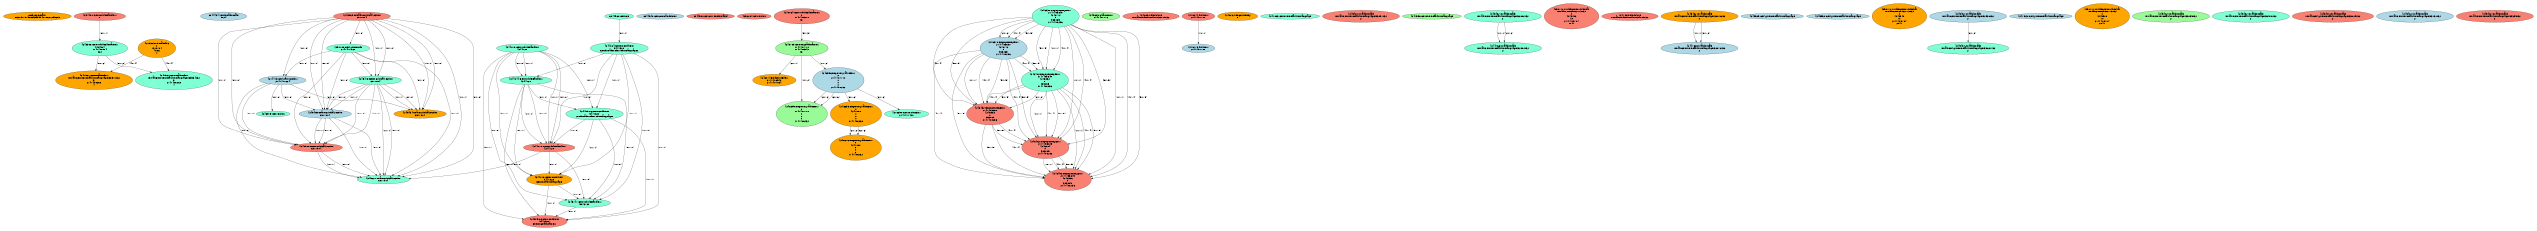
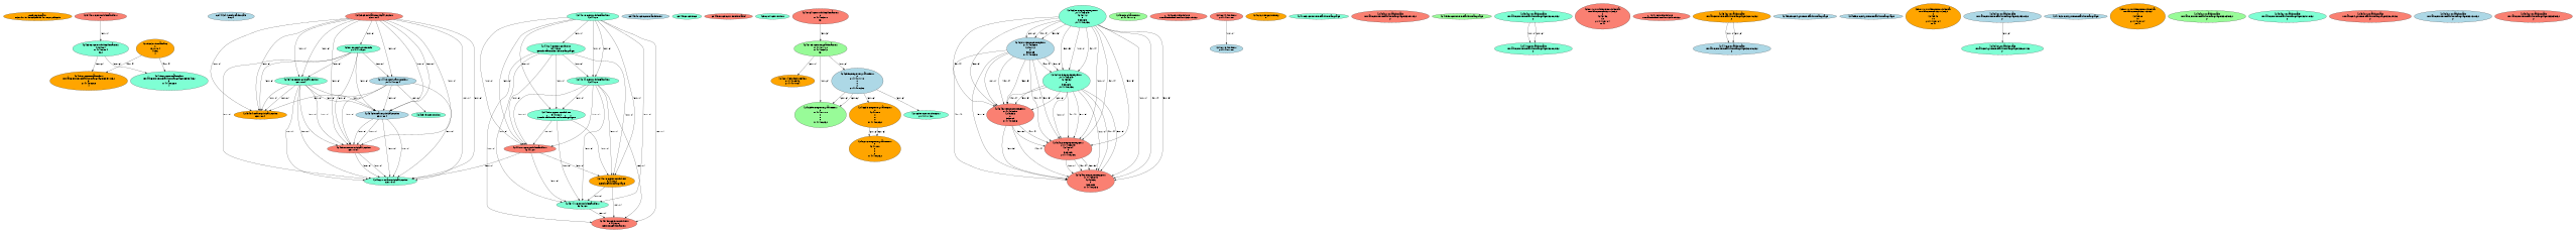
  digraph {
    node [fillcolor=aquamarine style=filled]
    n1 [fillcolor=orange label="6850628.main\n0037d1157a0e3b3a9a548706072d5c09"]
    n2 [fillcolor=salmon label="4254480.GetModuleHandleW\n0"]
    n3 [label="4243306.GetModuleFileNameW\n4194304\n2147408904\n522"]
    n4 [fillcolor=orange label="4247567.GetLocaleInfoW\nretval_GetUserDefaultUILanguage_33970_32\n3\n2147408268\n4"]
    n5 [label="4247567.GetLocaleInfoW\nretval_GetUserDefaultUILanguage_33934_32\n3\n2147408268\n4"]
    n6 [fillcolor=lightblue label="6844434.SetThreadLocale\n5024"]
    n7 [fillcolor=salmon label="4243965.InitializeCriticalSection\n6917004"]
    n8 [label="4250188.GetSystemInfo\n2147417660"]
    n9 [fillcolor=lightblue label="4214413.GetStartupInfoW\n2147417624"]
    n10 [label="4245418.EnterCriticalSection\n6917004"]
    n11 [fillcolor=lightblue label="4245469.LeaveCriticalSection\n6917004"]
    n12 [fillcolor=salmon label="4245580.EnterCriticalSection\n6917004"]
    n13 [label="4245621.LeaveCriticalSection\n6917004"]
    n14 [fillcolor=orange label="4245454.LeaveCriticalSection\n6917004"]
    n15 [label="4243979.GetVersion\n"]
    n16 [label="4244018.GetModuleHandleW\n4244120"]
    n17 [label="4244024.GetProcAddress\n9441320\nGetThreadPreferredUILanguages"]
    n18 [label="4244044.GetModuleHandleW\n4244120"]
    n19 [label="4244050.GetProcAddress\n9441320\nSetThreadPreferredUILanguages"]
    n20 [fillcolor=salmon label="4244070.GetModuleHandleW\n4244120"]
    n21 [fillcolor=orange label="4244076.GetProcAddress\n9441320\nGetThreadUILanguage"]
    n22 [label="4245741.GetModuleHandleW\n5246160"]
    n23 [fillcolor=salmon label="4245758.GetProcAddress\n9441320\nGetLongPathNameW"]
    n24 [fillcolor=lightblue label="6844540.GetCommandLineW\n"]
    n25 [label="6844560.GetACP\n"]
    n26 [fillcolor=salmon label="6844580.GetCurrentThreadId\n"]
-   n27 [fillcolor=salmon label="4250204.GetVersion\n"]
+   n27 [label="4250204.GetVersion\n"]
    n28 [label="4276690.GetVersionExW\n2147417420"]
    n29 [fillcolor=salmon label="4248064.GetModuleFileNameW\n0\n2147408370\n261"]
    n30 [fillcolor=palegreen label="4245785.GetLongPathNameW\n2147407710\n2147406542\n261"]
    n31 [fillcolor=orange label="4246014.FindFirstFileW\n2147406542\n2147407064"]
    n32 [fillcolor=lightblue label="4246556.RegQueryValueExW\n0\n2147407710\n0\n0\n0\n2147408232"]
    n33 [fillcolor=palegreen label="4246599.RegQueryValueExW\n0\n2147407710\n0\n0\n0\n2147408232"]
    n34 [fillcolor=orange label="4215383.VirtualAlloc\n0\n1310704\n4096\n4"]
    n35 [label="4246338.RegOpenKeyExW\n2147483649\n4246772\n0\n983065\n2147408236"]
    n36 [fillcolor=lightblue label="4246372.RegOpenKeyExW\n2147483650\n4246772\n0\n983065\n2147408236"]
    n37 [label="4246402.RegOpenKeyExW\n2147483649\n4246832\n0\n983065\n2147408236"]
    n38 [fillcolor=salmon label="4246432.RegOpenKeyExW\n2147483650\n4246832\n0\n983065\n2147408236"]
    n39 [fillcolor=salmon label="4246462.RegOpenKeyExW\n2147483649\n4246884\n0\n983065\n2147408236"]
    n40 [fillcolor=salmon label="4246492.RegOpenKeyExW\n2147483649\n4246936\n0\n983065\n2147408236"]
    n41 [fillcolor=orange label="4246635.RegQueryValueExW\n0\n4247000\n0\n0\n0\n2147408232"]
    n42 [fillcolor=palegreen label="4245683.CharNextW\n2147407716"]
    n43 [fillcolor=salmon label="4246032.FindClose\nretval_FindFirstFileW_33019_32"]
    n44 [fillcolor=salmon label="4246044.lstrlenW\n2147407108"]
    n45 [fillcolor=lightblue label="4246113.lstrlenW\n2147407108"]
    n46 [fillcolor=orange label="4246676.RegQueryValueExW\n0\n4247000\n0\n0\n0\n2147408232"]
    n47 [fillcolor=orange label="4246722.RegCloseKey\n0"]
    n48 [label="4247883.GetUserDefaultUILanguage\n"]
    n49 [fillcolor=salmon label="4245487.IsValidLocale\nretval_GetUserDefaultUILanguage_33891_32\n2"]
    n50 [fillcolor=palegreen label="4247558.GetUserDefaultUILanguage\n"]
    n51 [label="4245487.IsValidLocale\nretval_GetUserDefaultUILanguage_32882_32\n2"]
    n52 [label="4244766.IsValidLocale\nretval_GetUserDefaultUILanguage_32882_32\n2"]
    n53 [fillcolor=salmon label="4250171.MultiByteToWideChar\nretval_GetACP_32773_32\n0\n4243796\n13\n2147403704\n2047"]
    n54 [fillcolor=salmon label="4247263.FindClose\nretval_FindFirstFileW_34089_32"]
    n55 [fillcolor=orange label="4245487.IsValidLocale\nretval_GetUserDefaultUILanguage_32876_32\n2"]
    n56 [fillcolor=lightblue label="4244766.IsValidLocale\nretval_GetUserDefaultUILanguage_32876_32\n2"]
    n57 [fillcolor=lightblue label="4245525.GetSystemDefaultUILanguage\n"]
    n58 [fillcolor=lightblue label="4245552.GetSystemDefaultUILanguage\n"]
    n59 [fillcolor=orange label="4250171.MultiByteToWideChar\nretval_GetACP_32773_32\n0\n4243948\n10\n2147403704\n2047"]
    n60 [fillcolor=lightblue label="4245487.IsValidLocale\nretval_GetUserDefaultUILanguage_32930_32\n2"]
    n61 [label="4245487.IsValidLocale\nretval_GetSystemDefaultUILanguage_33687_32\n2"]
    n62 [fillcolor=lightblue label="4247923.GetSystemDefaultUILanguage\n"]
    n63 [fillcolor=orange label="4250171.MultiByteToWideChar\nretval_GetACP_32773_32\n0\n4243508\n10\n2147403704\n2047"]
    n64 [fillcolor=palegreen label="4245487.IsValidLocale\nretval_GetUserDefaultUILanguage_33035_32\n2"]
    n65 [label="4245487.IsValidLocale\nretval_GetUserDefaultUILanguage_32978_32\n2"]
    n66 [fillcolor=salmon label="4245487.IsValidLocale\nretval_GetSystemDefaultUILanguage_33029_32\n2"]
    n67 [fillcolor=lightblue label="4245487.IsValidLocale\nretval_GetUserDefaultUILanguage_33130_32\n2"]
    n68 [fillcolor=salmon label="4245487.IsValidLocale\nretval_GetUserDefaultUILanguage_33335_32\n2"]
    n2 -> n3 [label="(0-->1)"]
    n3 -> n4 [label="(0-->2)"]
    n3 -> n5 [label="(0-->2)"]
    n7 -> n8 [label="(0-->0)"]
    n7 -> n9 [label="(0-->0)"]
    n7 -> n10 [label="(1-->1)"]
    n7 -> n10 [label="(0-->0)"]
    n7 -> n11 [label="(1-->1)"]
    n7 -> n11 [label="(0-->0)"]
    n7 -> n12 [label="(1-->1)"]
    n7 -> n12 [label="(0-->0)"]
    n7 -> n13 [label="(1-->1)"]
    n7 -> n13 [label="(0-->0)"]
    n7 -> n14 [label="(1-->1)"]
    n7 -> n14 [label="(0-->0)"]
    n8 -> n9 [label="(0-->0)"]
    n8 -> n10 [label="(0-->0)"]
    n8 -> n11 [label="(0-->0)"]
    n8 -> n12 [label="(0-->0)"]
    n8 -> n13 [label="(0-->0)"]
    n8 -> n14 [label="(0-->0)"]
    n9 -> n11 [label="(0-->0)"]
    n9 -> n12 [label="(0-->0)"]
    n9 -> n13 [label="(0-->0)"]
    n9 -> n14 [label="(0-->0)"]
    n9 -> n15 [label="(0-->0)"]
    n10 -> n11 [label="(1-->1)"]
    n10 -> n11 [label="(0-->0)"]
    n10 -> n12 [label="(1-->1)"]
    n10 -> n12 [label="(0-->0)"]
    n10 -> n13 [label="(1-->1)"]
    n10 -> n13 [label="(0-->0)"]
    n10 -> n14 [label="(1-->1)"]
    n10 -> n14 [label="(0-->0)"]
    n11 -> n12 [label="(1-->1)"]
    n11 -> n12 [label="(0-->0)"]
    n11 -> n13 [label="(1-->1)"]
    n11 -> n13 [label="(0-->0)"]
    n12 -> n13 [label="(1-->1)"]
    n12 -> n13 [label="(0-->0)"]
-   n25 -> n17 [label="(0-->1)"]
+   n16 -> n17 [label="(0-->1)"]
    n16 -> n18 [label="(1-->1)"]
    n16 -> n18 [label="(0-->0)"]
    n16 -> n19 [label="(0-->1)"]
    n16 -> n20 [label="(1-->1)"]
    n16 -> n20 [label="(0-->0)"]
    n16 -> n21 [label="(0-->1)"]
    n16 -> n22 [label="(0-->0)"]
    n16 -> n23 [label="(0-->1)"]
    n17 -> n18 [label="(1-->0)"]
    n17 -> n19 [label="(1-->1)"]
    n17 -> n20 [label="(1-->0)"]
    n17 -> n21 [label="(1-->1)"]
    n17 -> n22 [label="(1-->0)"]
    n17 -> n23 [label="(1-->1)"]
    n18 -> n19 [label="(0-->1)"]
    n18 -> n20 [label="(1-->1)"]
    n18 -> n20 [label="(0-->0)"]
    n18 -> n21 [label="(0-->1)"]
    n18 -> n22 [label="(0-->0)"]
    n18 -> n23 [label="(0-->1)"]
    n19 -> n20 [label="(1-->0)"]
    n19 -> n21 [label="(1-->1)"]
    n19 -> n22 [label="(1-->0)"]
-   n19 -> n23 [label="(1-->1)"]
    n20 -> n13 [label="(0-->1)"]
    n20 -> n21 [label="(0-->1)"]
    n20 -> n22 [label="(0-->0)"]
    n21 -> n22 [label="(1-->0)"]
    n21 -> n23 [label="(1-->1)"]
    n22 -> n23 [label="(0-->1)"]
    n29 -> n30 [label="(3-->3)"]
    n30 -> n31 [label="(2-->1)"]
    n30 -> n32 [label="(1-->2)"]
    n30 -> n33 [label="(1-->2)"]
    n32 -> n28 [label="(6-->6)"]
    n32 -> n33 [label="(2-->2)"]
    n32 -> n33 [label="(6-->6)"]
    n32 -> n41 [label="(6-->6)"]
    n34 -> n4 [label="(4-->4)"]
    n34 -> n5 [label="(4-->4)"]
    n35 -> n36 [label="(2-->2)"]
    n35 -> n36 [label="(4-->4)"]
    n35 -> n36 [label="(5-->5)"]
    n35 -> n37 [label="(1-->1)"]
    n35 -> n37 [label="(4-->4)"]
    n35 -> n37 [label="(5-->5)"]
    n35 -> n38 [label="(4-->4)"]
    n35 -> n38 [label="(5-->5)"]
    n35 -> n39 [label="(1-->1)"]
    n35 -> n39 [label="(4-->4)"]
    n35 -> n39 [label="(5-->5)"]
    n35 -> n40 [label="(1-->1)"]
    n35 -> n40 [label="(4-->4)"]
    n35 -> n40 [label="(5-->5)"]
    n36 -> n37 [label="(4-->4)"]
    n36 -> n37 [label="(5-->5)"]
    n36 -> n38 [label="(1-->1)"]
    n36 -> n38 [label="(4-->4)"]
    n36 -> n38 [label="(5-->5)"]
    n36 -> n39 [label="(4-->4)"]
    n36 -> n39 [label="(5-->5)"]
    n36 -> n40 [label="(4-->4)"]
    n36 -> n40 [label="(5-->5)"]
    n37 -> n38 [label="(2-->2)"]
    n37 -> n38 [label="(4-->4)"]
    n37 -> n38 [label="(5-->5)"]
    n37 -> n39 [label="(1-->1)"]
    n37 -> n39 [label="(4-->4)"]
    n37 -> n39 [label="(5-->5)"]
    n37 -> n40 [label="(1-->1)"]
    n37 -> n40 [label="(4-->4)"]
    n37 -> n40 [label="(5-->5)"]
    n38 -> n39 [label="(4-->4)"]
    n38 -> n39 [label="(5-->5)"]
    n38 -> n40 [label="(4-->4)"]
    n38 -> n40 [label="(5-->5)"]
    n39 -> n40 [label="(1-->1)"]
    n39 -> n40 [label="(4-->4)"]
    n39 -> n40 [label="(5-->5)"]
    n41 -> n46 [label="(2-->2)"]
    n41 -> n46 [label="(6-->6)"]
    n44 -> n45 [label="(1-->1)"]
    n51 -> n52 [label="(1-->1)"]
    n51 -> n52 [label="(2-->2)"]
    n55 -> n56 [label="(1-->1)"]
    n55 -> n56 [label="(2-->2)"]
    n60 -> n61 [label="(2-->2)"]
  }
